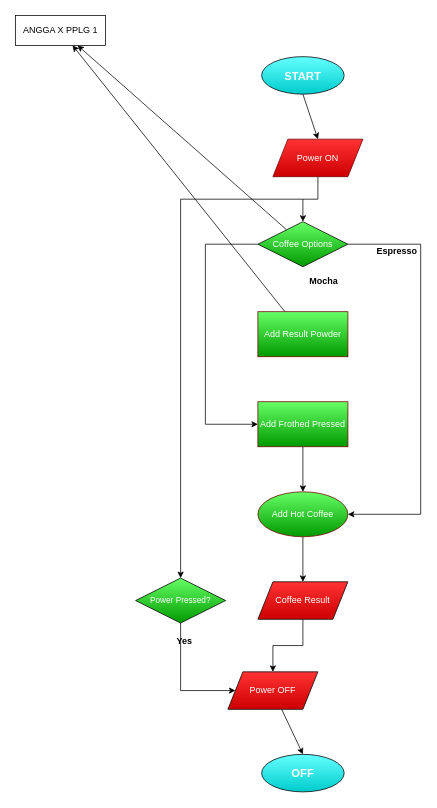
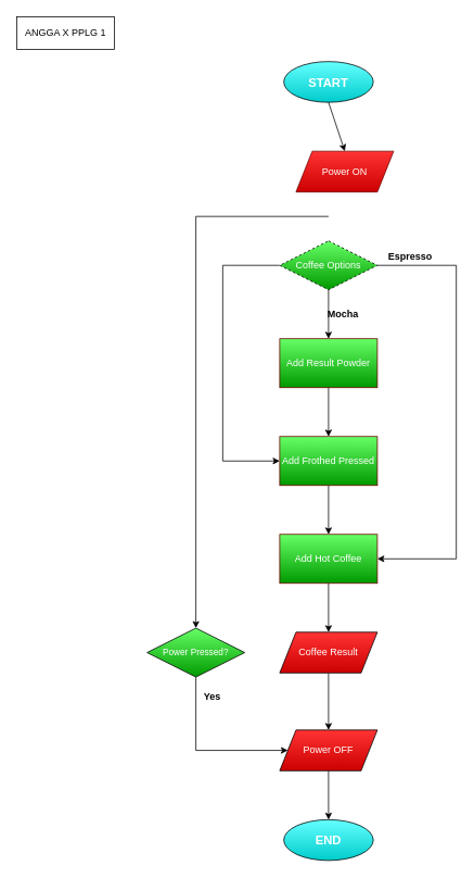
  <mxCell id="0" />
  <mxCell id="1" parent="0" />
  <mxCell id="2" value="" style="edgeStyle=none;rounded=0;orthogonalLoop=1;jettySize=auto;html=1;entryX=0.5;entryY=0;entryDx=0;entryDy=0;" edge="1" parent="1" target="4"><mxGeometry relative="1" as="geometry"><mxPoint x="403" y="205" as="targetPoint" /><mxPoint x="403" y="125" as="sourcePoint" /></mxGeometry></mxCell>
- <mxCell id="3" value="" style="edgeStyle=orthogonalEdgeStyle;rounded=0;orthogonalLoop=1;jettySize=auto;html=1;" edge="1" parent="1" source="4" target="8"><mxGeometry relative="1" as="geometry"><mxPoint x="403" y="325" as="targetPoint" /></mxGeometry></mxCell>
  <mxCell id="4" value="Power ON" style="shape=parallelogram;perimeter=parallelogramPerimeter;whiteSpace=wrap;html=1;fixedSize=1;strokeColor=#6F0000;fontColor=#ffffff;gradientColor=#CC0000;fillColor=#FF3333;fontStyle=0" vertex="1" parent="1"><mxGeometry x="363" y="185" width="120" height="50" as="geometry" /></mxCell>
- <mxCell id="5" value="" style="edgeStyle=none;rounded=0;orthogonalLoop=1;jettySize=auto;html=1;" edge="1" parent="1" source="8" target="27"><mxGeometry relative="1" as="geometry" /></mxCell>
+ <mxCell id="5" value="" style="edgeStyle=none;rounded=0;orthogonalLoop=1;jettySize=auto;html=1;" edge="1" parent="1" source="8" target="10"><mxGeometry relative="1" as="geometry" /></mxCell>
  <mxCell id="6" value="" style="edgeStyle=orthogonalEdgeStyle;rounded=0;orthogonalLoop=1;jettySize=auto;html=1;fontColor=#F0F0F0;entryX=0;entryY=0.5;entryDx=0;entryDy=0;" edge="1" parent="1" source="8" target="13"><mxGeometry relative="1" as="geometry"><mxPoint x="263" y="565" as="targetPoint" /><Array as="points"><mxPoint x="273" y="325" /><mxPoint x="273" y="565" /></Array></mxGeometry></mxCell>
  <mxCell id="7" value="" style="edgeStyle=orthogonalEdgeStyle;rounded=0;orthogonalLoop=1;jettySize=auto;html=1;entryX=1;entryY=0.5;entryDx=0;entryDy=0;" edge="1" parent="1" source="8" target="15"><mxGeometry relative="1" as="geometry"><mxPoint x="540" y="630" as="targetPoint" /><Array as="points"><mxPoint x="560" y="325" /><mxPoint x="560" y="685" /></Array></mxGeometry></mxCell>
- <mxCell id="8" value="Coffee Options" style="rhombus;whiteSpace=wrap;html=1;fillColor=#66FF66;gradientColor=#009900;fontColor=#FFFFFF;labelBorderColor=none;" vertex="1" parent="1"><mxGeometry x="343" y="295" width="120" height="60" as="geometry" /></mxCell>
- <mxCell id="9" value="" style="edgeStyle=none;rounded=0;orthogonalLoop=1;jettySize=auto;html=1;" edge="1" parent="1" source="10" target="27"><mxGeometry relative="1" as="geometry"><mxPoint x="403" y="525" as="targetPoint" /></mxGeometry></mxCell>
+ <mxCell id="8" value="Coffee Options" style="rhombus;whiteSpace=wrap;html=1;fillColor=#66FF66;gradientColor=#009900;fontColor=#FFFFFF;labelBorderColor=none;dashed=1;" vertex="1" parent="1"><mxGeometry x="343" y="295" width="120" height="60" as="geometry" /></mxCell>
+ <mxCell id="9" value="" style="edgeStyle=none;rounded=0;orthogonalLoop=1;jettySize=auto;html=1;entryX=0.5;entryY=0;entryDx=0;entryDy=0;entryPerimeter=0;" edge="1" parent="1" source="10" target="13"><mxGeometry relative="1" as="geometry"><mxPoint x="403" y="525" as="targetPoint" /></mxGeometry></mxCell>
  <mxCell id="10" value="Add Result Powder" style="whiteSpace=wrap;html=1;fillColor=#66FF66;strokeWidth=1;strokeColor=#6F0000;fontColor=#ffffff;gradientColor=#009900;" vertex="1" parent="1"><mxGeometry x="343" y="415" width="120" height="60" as="geometry" /></mxCell>
- <mxCell id="11" value="Mocha" style="text;html=1;align=left;verticalAlign=middle;resizable=0;points=[];autosize=1;fontStyle=1" vertex="1" parent="1"><mxGeometry x="410" y="360" width="60" height="30" as="geometry" /></mxCell>
+ <mxCell id="11" value="Mocha" style="text;html=1;align=left;verticalAlign=middle;resizable=0;points=[];autosize=1;fontStyle=1" vertex="1" parent="1"><mxGeometry x="400" y="370" width="60" height="30" as="geometry" /></mxCell>
  <mxCell id="12" value="" style="edgeStyle=none;rounded=0;orthogonalLoop=1;jettySize=auto;html=1;" edge="1" parent="1" source="13" target="15"><mxGeometry relative="1" as="geometry" /></mxCell>
  <mxCell id="13" value="Add Frothed Pressed" style="whiteSpace=wrap;html=1;fillColor=#66FF66;fontColor=#ffffff;strokeColor=#6F0000;gradientColor=#009900;" vertex="1" parent="1"><mxGeometry x="343" y="535" width="120" height="60" as="geometry" /></mxCell>
  <mxCell id="14" value="" style="edgeStyle=none;rounded=0;orthogonalLoop=1;jettySize=auto;html=1;" edge="1" parent="1" source="15"><mxGeometry relative="1" as="geometry"><mxPoint x="403" y="775" as="targetPoint" /></mxGeometry></mxCell>
- <mxCell id="15" value="Add Hot Coffee" style="ellipse;whiteSpace=wrap;html=1;fillColor=#66FF66;fontStyle=0;fontColor=#ffffff;strokeColor=#6F0000;gradientColor=#009900;" vertex="1" parent="1"><mxGeometry x="343" y="655" width="120" height="60" as="geometry" /></mxCell>
+ <mxCell id="15" value="Add Hot Coffee" style="whiteSpace=wrap;html=1;fillColor=#66FF66;fontStyle=0;fontColor=#ffffff;strokeColor=#6F0000;gradientColor=#009900;" vertex="1" parent="1"><mxGeometry x="343" y="655" width="120" height="60" as="geometry" /></mxCell>
  <mxCell id="16" value="" style="edgeStyle=none;rounded=0;orthogonalLoop=1;jettySize=auto;html=1;exitX=0.5;exitY=1;exitDx=0;exitDy=0;entryX=0;entryY=0.5;entryDx=0;entryDy=0;" edge="1" parent="1" source="17" target="19"><mxGeometry relative="1" as="geometry"><mxPoint x="403" y="895" as="targetPoint" /><Array as="points"><mxPoint x="240" y="920" /></Array></mxGeometry></mxCell>
  <mxCell id="17" value="Power Pressed?" style="rhombus;whiteSpace=wrap;html=1;gradientColor=#009900;fillColor=#66FF66;fontColor=#FFFFFF;fontStyle=0;fontSize=11;" vertex="1" parent="1"><mxGeometry x="180" y="770" width="120" height="60" as="geometry" /></mxCell>
  <mxCell id="18" value="" style="edgeStyle=none;rounded=0;orthogonalLoop=1;jettySize=auto;html=1;" edge="1" parent="1" source="19"><mxGeometry relative="1" as="geometry"><mxPoint x="403" y="1005" as="targetPoint" /></mxGeometry></mxCell>
- <mxCell id="19" value="Power OFF" style="shape=parallelogram;perimeter=parallelogramPerimeter;whiteSpace=wrap;html=1;fixedSize=1;gradientColor=#CC0000;fillColor=#FF3333;fontColor=#FFFFFF;fontStyle=0" vertex="1" parent="1"><mxGeometry x="303" y="895" width="120" height="50" as="geometry" /></mxCell>
- <mxCell id="20" value="OFF" style="ellipse;whiteSpace=wrap;html=1;fillColor=#66FFFF;gradientColor=#00CCCC;strokeColor=#000000;fontColor=#FFFFFF;fontStyle=1;fontSize=15;" vertex="1" parent="1"><mxGeometry x="348" y="1005" width="110" height="50" as="geometry" /></mxCell>
+ <mxCell id="19" value="Power OFF" style="shape=parallelogram;perimeter=parallelogramPerimeter;whiteSpace=wrap;html=1;fixedSize=1;gradientColor=#CC0000;fillColor=#FF3333;fontColor=#FFFFFF;fontStyle=0" vertex="1" parent="1"><mxGeometry x="343" y="895" width="120" height="50" as="geometry" /></mxCell>
+ <mxCell id="20" value="END" style="ellipse;whiteSpace=wrap;html=1;fillColor=#66FFFF;gradientColor=#00CCCC;strokeColor=#000000;fontColor=#FFFFFF;fontStyle=1;fontSize=15;" vertex="1" parent="1"><mxGeometry x="348" y="1005" width="110" height="50" as="geometry" /></mxCell>
  <mxCell id="21" value="" style="endArrow=classic;html=1;rounded=0;entryX=0.5;entryY=0;entryDx=0;entryDy=0;" edge="1" parent="1" target="17"><mxGeometry width="50" height="50" relative="1" as="geometry"><mxPoint x="403" y="265" as="sourcePoint" /><mxPoint x="340" y="805" as="targetPoint" /><Array as="points"><mxPoint x="240" y="265" /></Array></mxGeometry></mxCell>
  <mxCell id="22" value="START" style="ellipse;fillColor=#66FFFF;strokeColor=#000000;gradientColor=#00CCCC;labelBackgroundColor=none;labelBorderColor=none;html=1;whiteSpace=wrap;fontStyle=1;fontColor=#FFFFFF;fontFamily=Helvetica;fontSize=15;" vertex="1" parent="1"><mxGeometry x="348" y="75" width="110" height="50" as="geometry" /></mxCell>
- <mxCell id="23" value="&lt;font color=&quot;#000000&quot;&gt;Espresso&lt;/font&gt;" style="text;html=1;align=center;verticalAlign=middle;resizable=0;points=[];autosize=1;fontColor=#F0F0F0;fontStyle=1" vertex="1" parent="1"><mxGeometry x="488" y="320" width="80" height="30" as="geometry" /></mxCell>
+ <mxCell id="23" value="&lt;font color=&quot;#000000&quot;&gt;Espresso&lt;/font&gt;" style="text;html=1;align=center;verticalAlign=middle;resizable=0;points=[];autosize=1;fontColor=#F0F0F0;fontStyle=1" vertex="1" parent="1"><mxGeometry x="463" y="300" width="80" height="30" as="geometry" /></mxCell>
  <mxCell id="24" value="" style="edgeStyle=orthogonalEdgeStyle;rounded=0;orthogonalLoop=1;jettySize=auto;html=1;" edge="1" parent="1" source="25" target="19"><mxGeometry relative="1" as="geometry" /></mxCell>
  <mxCell id="25" value="Coffee Result" style="shape=parallelogram;perimeter=parallelogramPerimeter;whiteSpace=wrap;html=1;fixedSize=1;gradientColor=#CC0000;fillColor=#FF3333;fontColor=#FFFFFF;fontStyle=0" vertex="1" parent="1"><mxGeometry x="343" y="775" width="120" height="50" as="geometry" /></mxCell>
- <mxCell id="26" value="&lt;b&gt;Yes&lt;/b&gt;" style="text;html=1;align=center;verticalAlign=middle;resizable=0;points=[];autosize=1;strokeColor=none;fillColor=none;" vertex="1" parent="1"><mxGeometry x="225" y="840" width="40" height="30" as="geometry" /></mxCell>
+ <mxCell id="26" value="&lt;b&gt;Yes&lt;/b&gt;" style="text;html=1;align=center;verticalAlign=middle;resizable=0;points=[];autosize=1;strokeColor=none;fillColor=none;" vertex="1" parent="1"><mxGeometry x="240" y="840" width="40" height="30" as="geometry" /></mxCell>
  <mxCell id="27" value="ANGGA X PPLG 1" style="whiteSpace=wrap;html=1;fontStyle=0;arcSize=50;rounded=0;" vertex="1" parent="1"><mxGeometry x="20" y="20" width="120" height="40" as="geometry" /></mxCell>
